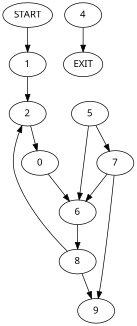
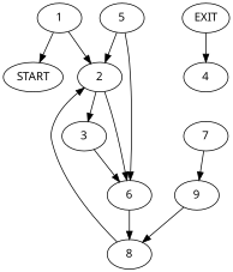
  digraph {
    fontname="Noto Sans"
    node [fontname="Noto Sans"]
    edge [fontname="Noto Sans"]
    n1 [label=START]
    1
    2
    n4 [label=EXIT]
-   3 [label=0]
+   3
    6
    4
    5
    7
    8
    9
-   n1 -> 1
+   1 -> n1
    1 -> 2
    2 -> 3
    3 -> 6
    6 -> 8
-   4 -> n4
+   n4 -> 4
    5 -> 6
-   5 -> 7
-   7 -> 6
+   5 -> 2
+   2 -> 6
    7 -> 9
    8 -> 2
-   8 -> 9
+   9 -> 8
  }
